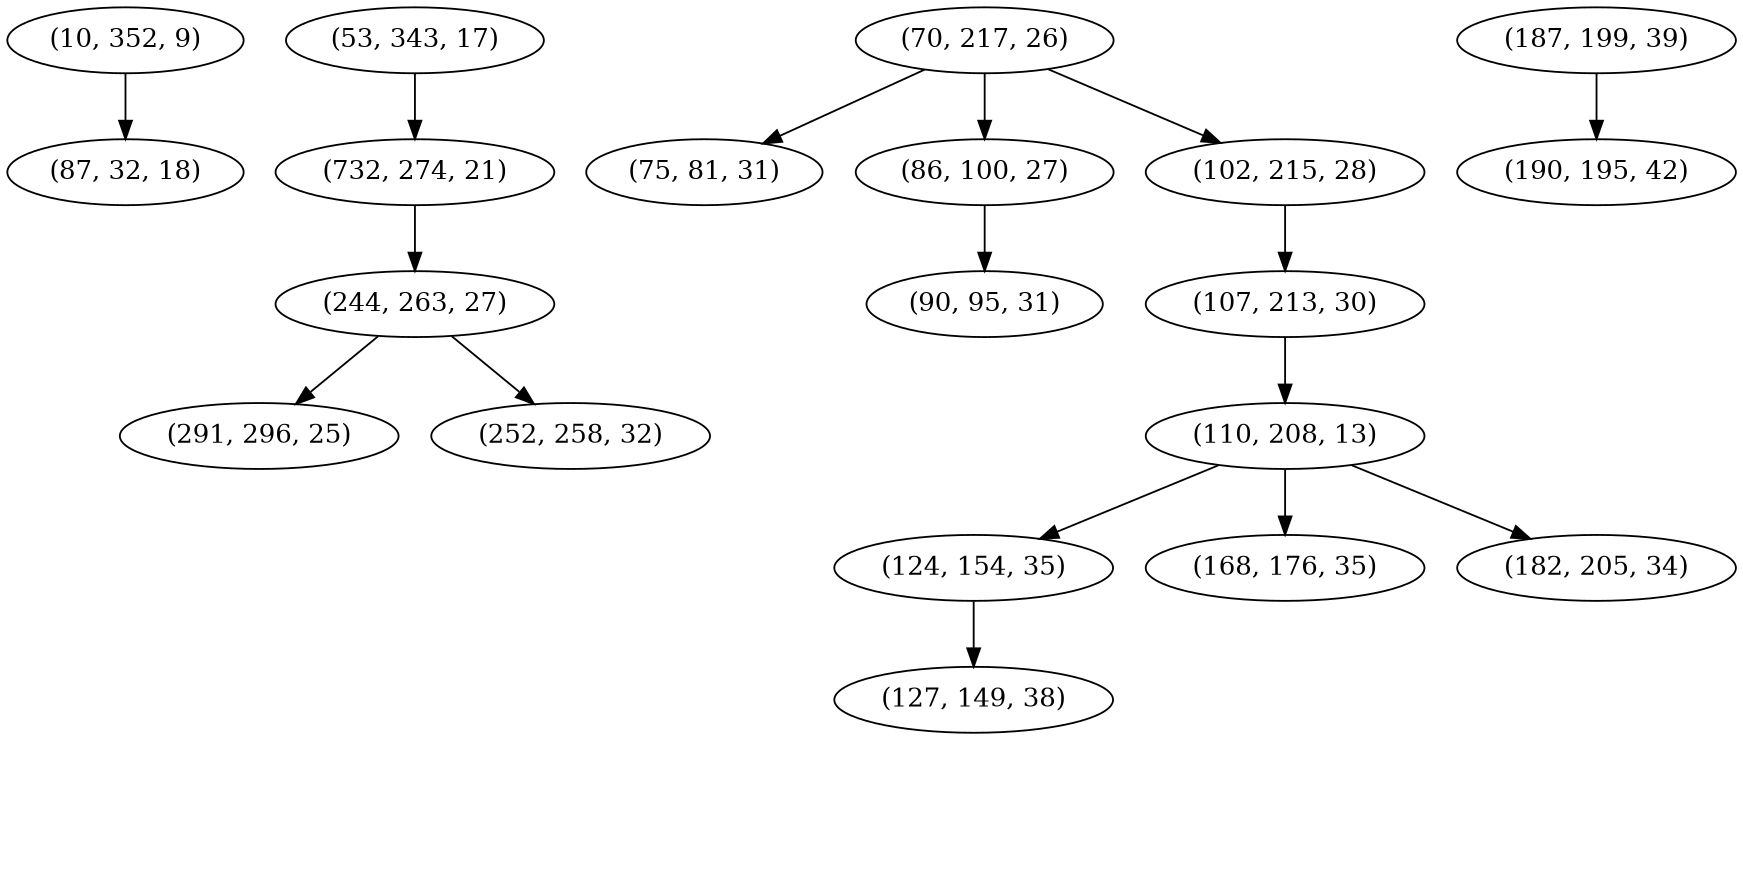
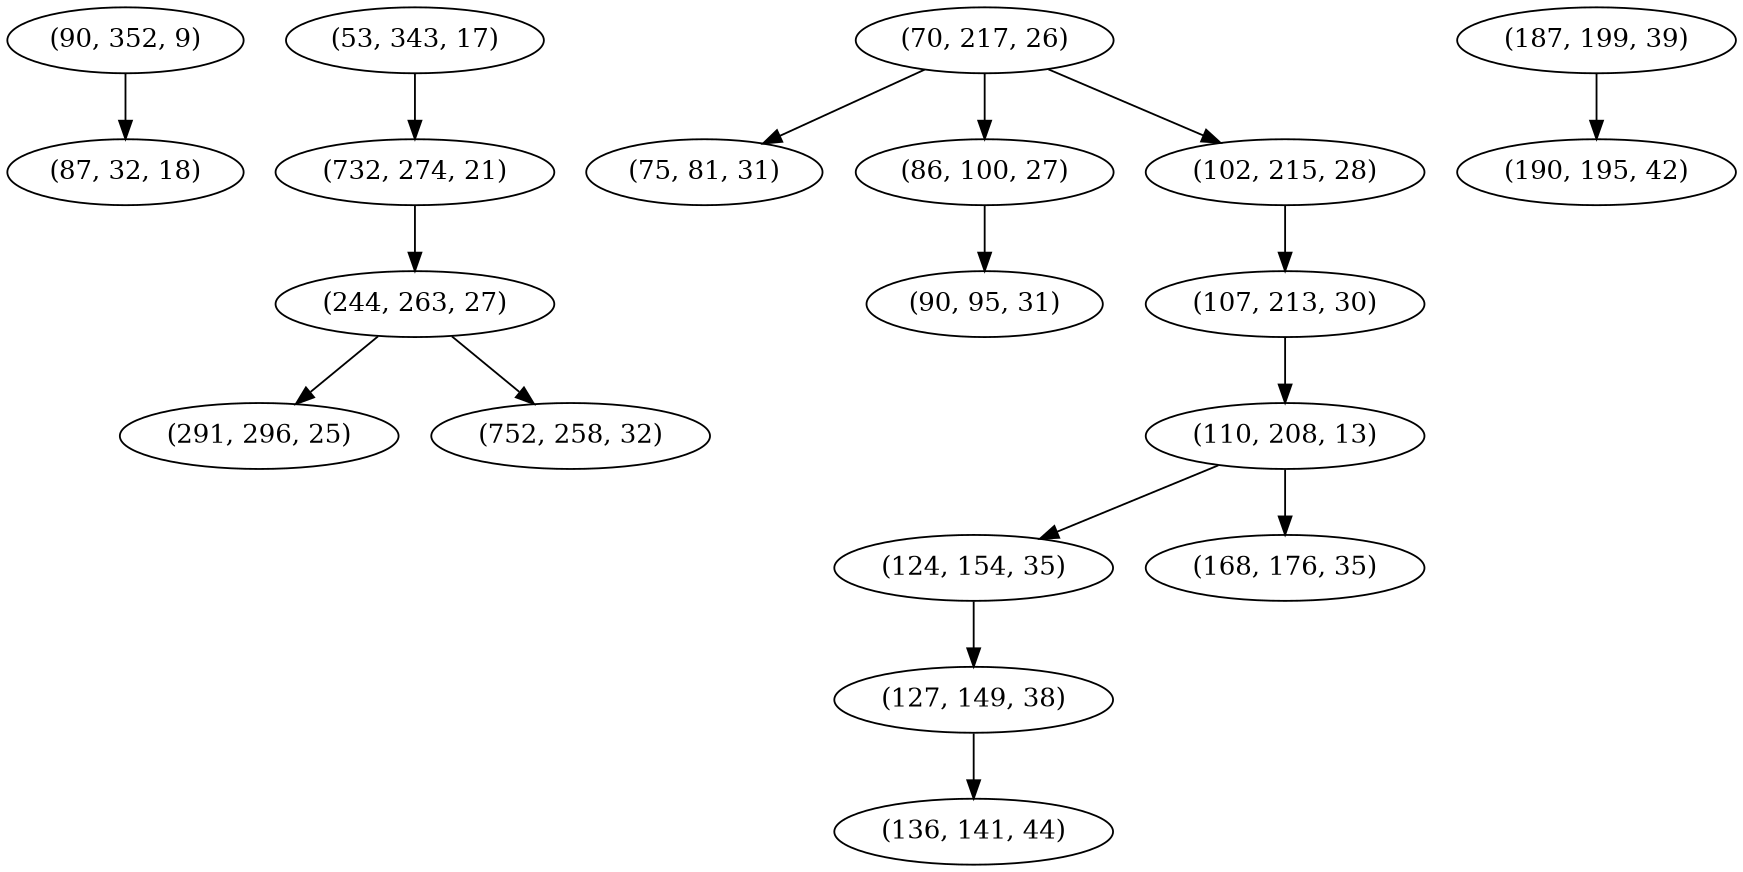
  digraph {
    n1 [label="(87, 32, 18)"]
-   "(10, 352, 9)"
+   "(10, 352, 9)" [label="(90, 352, 9)"]
    n3 [label="(732, 274, 21)"]
    "(53, 343, 17)"
    "(244, 263, 27)"
    "(70, 217, 26)"
    "(75, 81, 31)"
    "(86, 100, 27)"
    "(102, 215, 28)"
    "(90, 95, 31)"
    "(107, 213, 30)"
    n12 [label="(110, 208, 13)"]
    "(124, 154, 35)"
    n14 [label="(168, 176, 35)"]
-   "(182, 205, 34)"
    "(127, 149, 38)"
+   "(136, 141, 44)"
    "(187, 199, 39)"
    "(190, 195, 42)"
    "(291, 296, 25)"
-   "(252, 258, 32)"
+   "(252, 258, 32)" [label="(752, 258, 32)"]
    "(10, 352, 9)" -> n1
    n3 -> "(244, 263, 27)"
    "(53, 343, 17)" -> n3
    "(244, 263, 27)" -> "(291, 296, 25)"
    "(244, 263, 27)" -> "(252, 258, 32)"
    "(70, 217, 26)" -> "(75, 81, 31)"
    "(70, 217, 26)" -> "(86, 100, 27)"
    "(70, 217, 26)" -> "(102, 215, 28)"
    "(86, 100, 27)" -> "(90, 95, 31)"
    "(102, 215, 28)" -> "(107, 213, 30)"
    "(107, 213, 30)" -> n12
    n12 -> "(124, 154, 35)"
    n12 -> n14
-   n12 -> "(182, 205, 34)"
    "(124, 154, 35)" -> "(127, 149, 38)"
+   "(127, 149, 38)" -> "(136, 141, 44)"
    "(187, 199, 39)" -> "(190, 195, 42)"
  }
